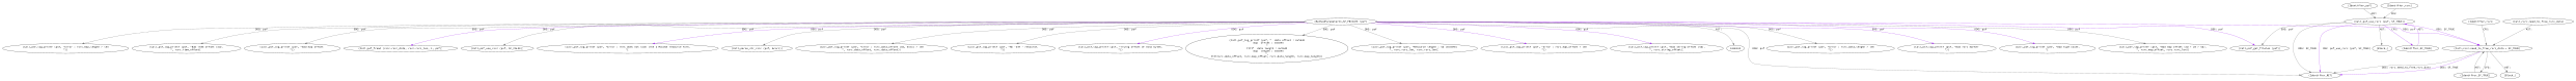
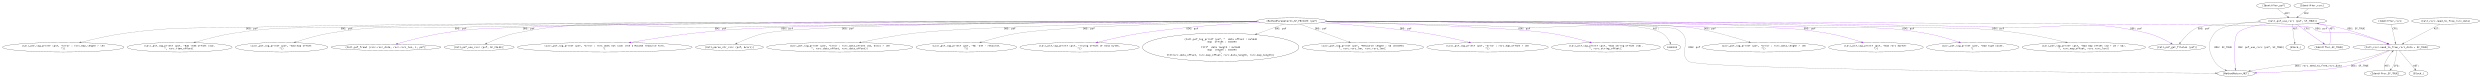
  digraph {
    fontname="Source Code Pro"
    node [fontname="Source Code Pro"]
    edge [color=gray40 fontname="Source Code Pro"]
    n1 [label="(Call,rsrc.need_to_free_rsrc_data = SF_TRUE)"]
    n2 [label="(Identifier,SF_TRUE)"]
    n3 [label="(Block,)"]
-   n4 [label="(Identifier,RET)"]
+   n4 [label="(MethodReturn,RET)"]
    n5 [label="(Call,psf_use_rsrc (psf, SF_TRUE))"]
    n6 [label="(Call,psf_get_filelen (psf))"]
    n7 [label="(Block,)"]
    n8 [label="(Identifier,SF_TRUE)"]
    n9 [label="(MethodParameterIn,SF_PRIVATE *psf)"]
    n10 [label="(Call,psf_log_printf (psf, \"Error : rsrc.data_length > len\n\"))"]
    n11 [label="(Call,psf_log_printf (psf, \"Bad rsrc marker.\n\"))"]
    n12 [label="(Call,psf_log_printf (psf, \"Bad type count.\n\"))"]
    n13 [label="(Call,psf_log_printf (psf, \"Bad map offset (%d + 28 > %d).\n\", rsrc.map_offset, rsrc.rsrc_len))"]
    n14 [label="(Call,psf_log_printf (psf, \"Error : rsrc.map_length > len\n\"))"]
    n15 [label="(Call,psf_log_printf (psf, \"Bad item offset (%d).\n\", rsrc.item_offset))"]
    n16 [label="(Call,psf_log_printf (psf, \"Bad map offset.\n\"))"]
    n17 [label="(Call,psf_fread (rsrc.rsrc_data, rsrc.rsrc_len, 1, psf))"]
    n18 [label="(Call,psf_use_rsrc (psf, SF_FALSE))"]
    n19 [label="(Call,psf_log_printf (psf, \"Error : This does not look like a MacOSX resource fork.\n\"))"]
    n20 [label="(Call,parse_str_rsrc (psf, &rsrc))"]
    n21 [label="(Call,psf_log_printf (psf, \"Error : rsrc.data_offset (%d, 0x%x) > len\n\", rsrc.data_offset, rsrc.data_offset))"]
    n22 [label="(Call,psf_log_printf (psf, \"No 'STR ' resource.\n\"))"]
    n23 [label="(Call,psf_log_printf (psf, \"Trying offset of 0x52 bytes.\n\"))"]
    n24 [label="(Call,psf_log_printf (psf, \"  data offset : 0x%04X\n  map  offset : 0x%04X\n\"\n\t\t\t\t\"  data length : 0x%04X\n  map  length : 0x%04X\n\",\n\t\t\t\trsrc.data_offset, rsrc.map_offset, rsrc.data_length, rsrc.map_length))"]
    n25 [label="(Call,psf_log_printf (psf, \"Resource length : %d (0x%04X)\n\", rsrc.rsrc_len, rsrc.rsrc_len))"]
    n26 [label="(Call,psf_log_printf (psf, \"Error : rsrc.map_offset > len\n\"))"]
    n27 [label="(Call,psf_log_printf (psf, \"Bad string offset (%d).\n\", rsrc.string_offset))"]
    1000103
    n29 [label="(Call,rsrc.need_to_free_rsrc_data)"]
    n30 [label="(Identifier,psf)"]
    n31 [label="(Identifier,rsrc)"]
    n32 [label="(Identifier,rsrc)"]
    n1 -> n2 [label="CFG: "]
    n1 -> n3 [label="AST: "]
    n1 -> n4 [label="DDG: rsrc.need_to_free_rsrc_data"]
    n1 -> n4 [color=purple label="DDG: SF_TRUE"]
    n2 -> n1 [label="AST: "]
    n5 -> n1 [color=purple label="DDG: SF_TRUE"]
    n5 -> n4 [label="DDG: SF_TRUE"]
    n5 -> n4 [color=purple label="DDG: psf_use_rsrc (psf, SF_TRUE)"]
    n5 -> n6 [label="DDG: psf"]
    n5 -> n7 [label="AST: "]
    n5 -> n8 [color=purple label="CFG: "]
    n8 -> n5 [color=purple label="AST: "]
    n9 -> n1 [color=purple label="DDG: psf"]
    n9 -> n4 [label="DDG: psf"]
    n9 -> n6 [color=purple label="DDG: psf"]
    n9 -> n10 [label="DDG: psf"]
    n9 -> n11 [color=purple label="DDG: psf"]
    n9 -> n12 [color=purple label="DDG: psf"]
    n9 -> n13 [label="DDG: psf"]
    n9 -> n14 [label="DDG: psf"]
    n9 -> n15 [label="DDG: psf"]
    n9 -> n16 [label="DDG: psf"]
    n9 -> n17 [color=purple label="DDG: psf"]
    n9 -> n18 [label="DDG: psf"]
    n9 -> n19 [color=purple label="DDG: psf"]
    n9 -> n20 [label="DDG: psf"]
    n9 -> n21 [label="DDG: psf"]
    n9 -> n22 [label="DDG: psf"]
    n9 -> n23 [color=purple label="DDG: psf"]
    n9 -> n24 [label="DDG: psf"]
    n9 -> n25 [label="DDG: psf"]
    n9 -> n26 [color=purple label="DDG: psf"]
    n9 -> n27 [color=purple label="DDG: psf"]
    n9 -> 1000103 [label="AST: "]
    n29 -> n1 [label="AST: "]
    n30 -> n5 [label="AST: "]
    n31 -> n1 [label="CFG: "]
    n32 -> n5 [label="CFG: "]
  }
